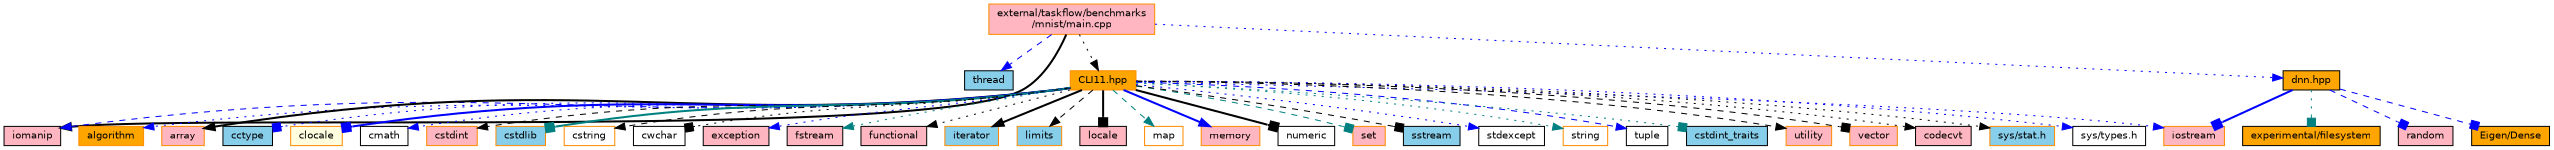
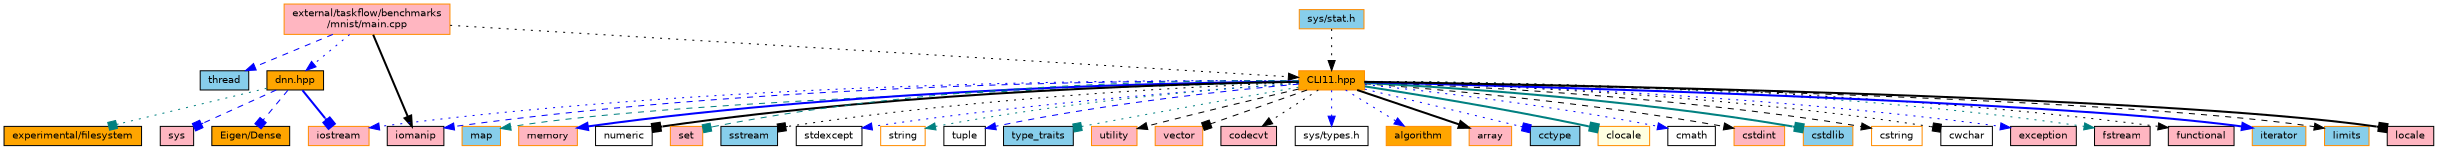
  digraph {
    node [color=black fillcolor=lightpink fontname=Helvetica fontsize=10 shape=box style=filled]
    edge [arrowhead=normal color=black fontname=Helvetica fontsize=10 labelfontname=Helvetica labelfontsize=10 style=dotted]
    n1 [color=darkorange fontcolor=black height=0.2 label="external/taskflow/benchmarks\l/mnist/main.cpp" width=0.4]
    n2 [fillcolor=skyblue height=0.2 label=thread width=0.4]
    n3 [height=0.2 label=iomanip width=0.4]
    n4 [color=darkorange fillcolor=orange height=0.2 label="CLI11.hpp" width=0.4]
    n5 [fillcolor=orange height=0.2 label="dnn.hpp" width=0.4]
    n6 [color=darkorange fillcolor=orange height=0.2 label=algorithm width=0.4]
    n7 [color=darkorange height=0.2 label=array width=0.4]
    n8 [fillcolor=skyblue height=0.2 label=cctype width=0.4]
    n9 [color=darkorange fillcolor=lightyellow height=0.2 label=clocale width=0.4]
    n10 [fillcolor=white height=0.2 label=cmath width=0.4]
    n11 [color=darkorange height=0.2 label=cstdint width=0.4]
    n12 [color=darkorange fillcolor=skyblue height=0.2 label=cstdlib width=0.4]
    n13 [color=darkorange fillcolor=white height=0.2 label=cstring width=0.4]
    n14 [fillcolor=white height=0.2 label=cwchar width=0.4]
    n15 [height=0.2 label=exception width=0.4]
    n16 [height=0.2 label=fstream width=0.4]
    n17 [height=0.2 label=functional width=0.4]
    n18 [color=darkorange height=0.2 label=iostream width=0.4]
    n19 [color=darkorange fillcolor=skyblue height=0.2 label=iterator width=0.4]
    n20 [color=darkorange fillcolor=skyblue height=0.2 label=limits width=0.4]
    n21 [height=0.2 label=locale width=0.4]
-   n22 [color=darkorange fillcolor=white height=0.2 label=map width=0.4]
+   n22 [color=darkorange fillcolor=skyblue height=0.2 label=map width=0.4]
    n23 [color=darkorange height=0.2 label=memory width=0.4]
    n24 [fillcolor=white height=0.2 label=numeric width=0.4]
    n25 [color=darkorange height=0.2 label=set width=0.4]
    n26 [fillcolor=skyblue height=0.2 label=sstream width=0.4]
    n27 [fillcolor=white height=0.2 label=stdexcept width=0.4]
    n28 [color=darkorange fillcolor=white height=0.2 label=string width=0.4]
    n29 [fillcolor=white height=0.2 label=tuple width=0.4]
-   n30 [fillcolor=skyblue height=0.2 label=cstdint_traits width=0.4]
+   n30 [fillcolor=skyblue height=0.2 label=type_traits width=0.4]
    n31 [color=darkorange height=0.2 label=utility width=0.4]
    n32 [color=darkorange height=0.2 label=vector width=0.4]
    n33 [height=0.2 label=codecvt width=0.4]
    n34 [color=darkorange fillcolor=skyblue height=0.2 label="sys/stat.h" width=0.4]
    n35 [fillcolor=white height=0.2 label="sys/types.h" width=0.4]
    n36 [fillcolor=orange height=0.2 label="experimental/filesystem" width=0.4]
-   n37 [height=0.2 label=random width=0.4]
+   n37 [height=0.2 label=sys width=0.4]
    n38 [fillcolor=orange height=0.2 label="Eigen/Dense" width=0.4]
    n1 -> n2 [color=blue style=dashed]
    n1 -> n3 [style=bold]
    n1 -> n4
    n1 -> n5 [color=blue]
    n4 -> n3 [color=blue style=dashed]
    n4 -> n6 [color=blue]
    n4 -> n7 [style=bold]
    n4 -> n8 [arrowhead=box color=blue]
-   n4 -> n9 [arrowhead=box color=blue style=bold]
+   n4 -> n9 [arrowhead=box color=teal style=bold]
    n4 -> n10 [color=blue]
    n4 -> n11 [style=dashed]
    n4 -> n12 [arrowhead=box color=teal style=bold]
    n4 -> n13 [style=dashed]
    n4 -> n14 [arrowhead=box]
    n4 -> n15 [color=blue]
    n4 -> n16 [color=teal]
    n4 -> n17
    n4 -> n18 [color=blue]
-   n4 -> n19 [style=bold]
+   n4 -> n19 [color=blue style=bold]
    n4 -> n20 [style=dashed]
    n4 -> n21 [arrowhead=box style=bold]
    n4 -> n22 [color=teal style=dashed]
    n4 -> n23 [color=blue style=bold]
    n4 -> n24 [arrowhead=box style=bold]
    n4 -> n25 [arrowhead=box color=teal style=dashed]
-   n4 -> n26 [arrowhead=box style=dashed]
+   n4 -> n26 [arrowhead=box]
    n4 -> n27 [color=blue]
    n4 -> n28 [color=teal]
    n4 -> n29 [color=blue style=dashed]
    n4 -> n30 [arrowhead=box color=teal]
    n4 -> n31 [style=dashed]
    n4 -> n32 [arrowhead=box style=dashed]
    n4 -> n33
-   n4 -> n34
+   n34 -> n4
    n4 -> n35 [color=blue]
    n5 -> n18 [arrowhead=box color=blue style=bold]
    n5 -> n36 [arrowhead=box color=teal]
    n5 -> n37 [arrowhead=box color=blue style=dashed]
    n5 -> n38 [arrowhead=box color=blue style=dashed]
  }
